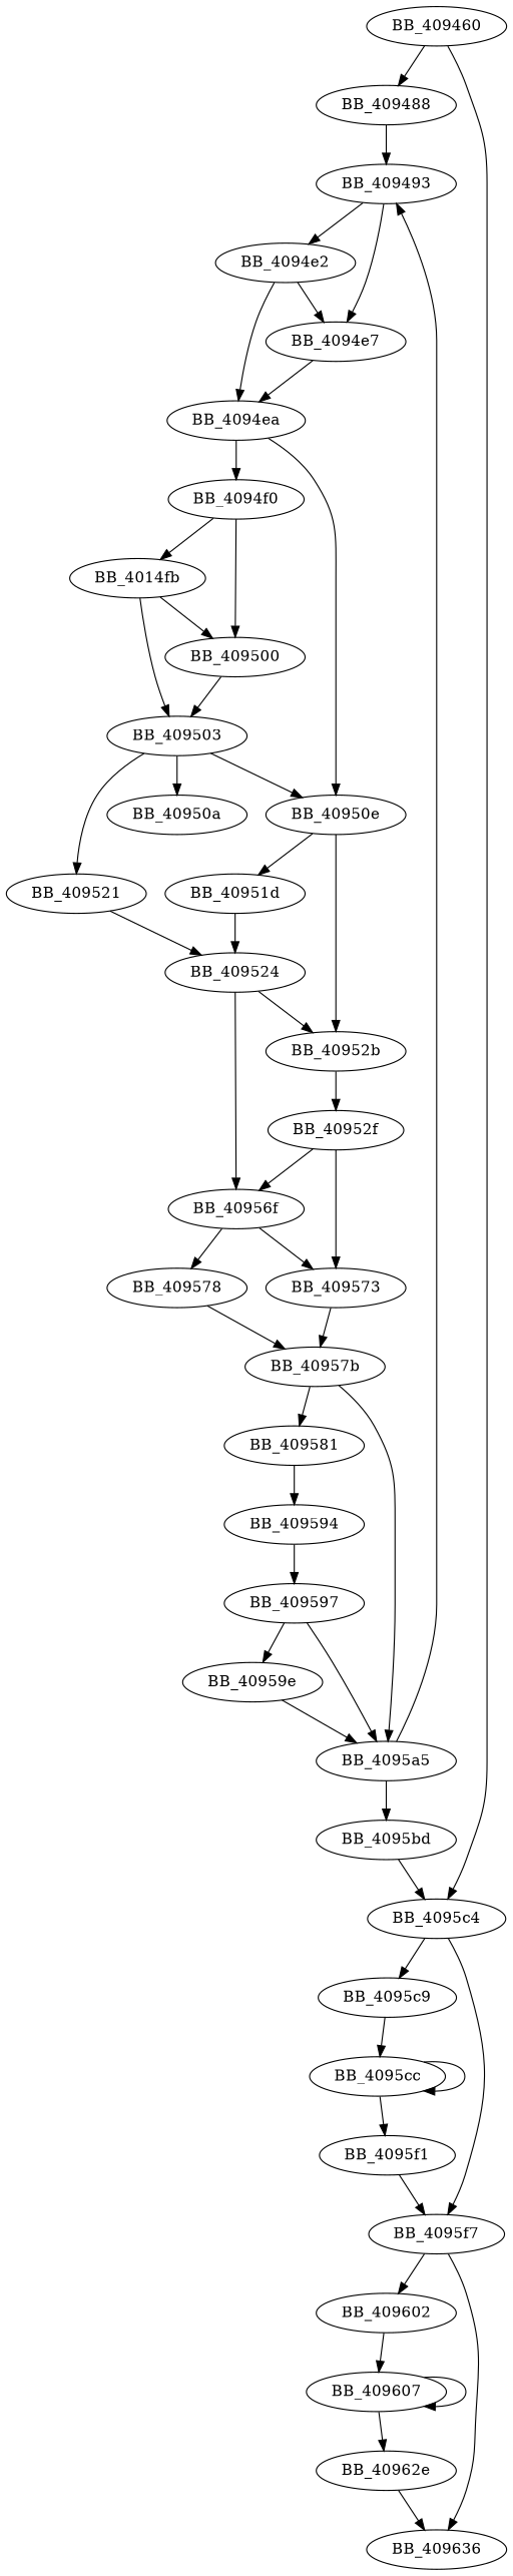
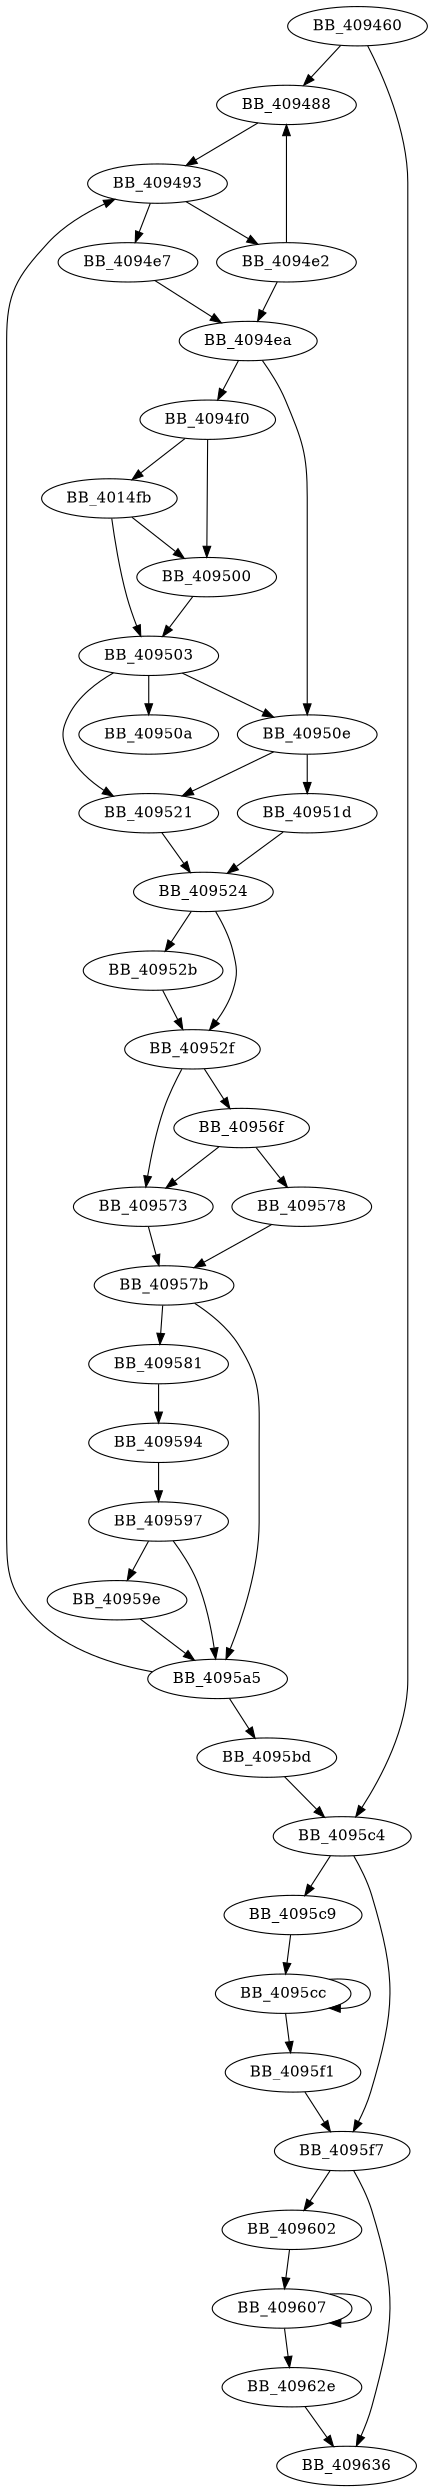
  digraph {
    n1 [label=BB_409460]
    BB_409488
    BB_4095c4
    BB_409493
    BB_4095c9
    BB_4095f7
    BB_4094e2
    BB_4094e7
    BB_4095cc
    BB_409602
    BB_409636
    BB_4094ea
    BB_4094f0
    BB_40950e
    n15 [label=BB_4014fb]
    BB_409500
    BB_40951d
    BB_409521
    BB_409503
    BB_409524
    BB_40950a
    BB_40952b
    BB_40952f
    BB_40956f
    BB_409573
    BB_409578
    BB_40957b
    BB_409581
    BB_4095a5
    BB_409594
    BB_4095bd
    BB_409597
    BB_40959e
    BB_4095f1
    BB_409607
    BB_40962e
    n1 -> BB_409488
    n1 -> BB_4095c4
    BB_409488 -> BB_409493
    BB_4095c4 -> BB_4095c9
    BB_4095c4 -> BB_4095f7
    BB_409493 -> BB_4094e2
    BB_409493 -> BB_4094e7
    BB_4095c9 -> BB_4095cc
    BB_4095f7 -> BB_409602
    BB_4095f7 -> BB_409636
-   BB_4094e2 -> BB_4094e7
+   BB_4094e2 -> BB_409488
    BB_4094e2 -> BB_4094ea
    BB_4094e7 -> BB_4094ea
    BB_4095cc -> BB_4095cc
    BB_4095cc -> BB_4095f1
    BB_409602 -> BB_409607
    BB_4094ea -> BB_4094f0
    BB_4094ea -> BB_40950e
    BB_4094f0 -> n15
    BB_4094f0 -> BB_409500
    BB_40950e -> BB_40951d
-   BB_40950e -> BB_40952b
+   BB_40950e -> BB_409521
    n15 -> BB_409500
    n15 -> BB_409503
    BB_409500 -> BB_409503
    BB_40951d -> BB_409524
    BB_409521 -> BB_409524
    BB_409503 -> BB_40950e
    BB_409503 -> BB_409521
    BB_409503 -> BB_40950a
    BB_409524 -> BB_40952b
-   BB_409524 -> BB_40956f
+   BB_409524 -> BB_40952f
    BB_40952b -> BB_40952f
    BB_40952f -> BB_40956f
    BB_40952f -> BB_409573
    BB_40956f -> BB_409573
    BB_40956f -> BB_409578
    BB_409573 -> BB_40957b
    BB_409578 -> BB_40957b
    BB_40957b -> BB_409581
    BB_40957b -> BB_4095a5
    BB_409581 -> BB_409594
    BB_4095a5 -> BB_409493
    BB_4095a5 -> BB_4095bd
    BB_409594 -> BB_409597
    BB_4095bd -> BB_4095c4
    BB_409597 -> BB_4095a5
    BB_409597 -> BB_40959e
    BB_40959e -> BB_4095a5
    BB_4095f1 -> BB_4095f7
    BB_409607 -> BB_409607
    BB_409607 -> BB_40962e
    BB_40962e -> BB_409636
  }
